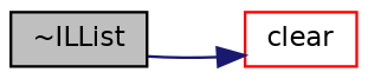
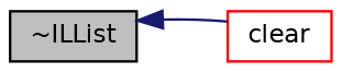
  digraph {
    rankdir=LR
    node [fontname=Helvetica fontsize=10 shape=record]
    n1 [color=black fillcolor=grey75 fontcolor=black height=0.2 label="~ILList" style=filled width=0.4]
    n2 [color=red height=0.2 label=clear width=0.4]
-   n1 -> n2 [color=midnightblue fontname=Helvetica fontsize=10 labelfontname=Helvetica labelfontsize=10 style=solid]
+   n2 -> n1 [color=midnightblue fontname=Helvetica fontsize=10 labelfontname=Helvetica labelfontsize=10 style=solid]
  }
